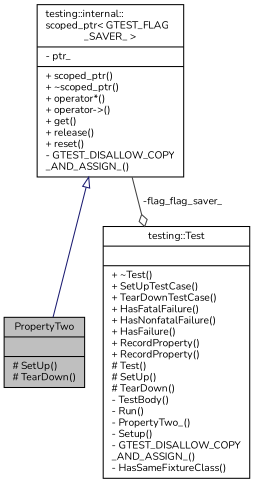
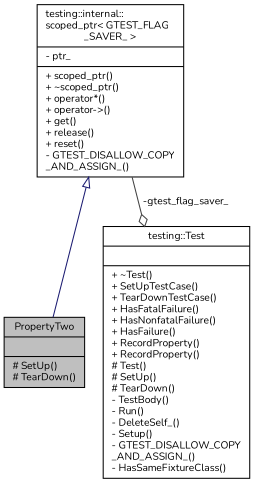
  digraph {
    fontname=Nunito
    node [color=black fillcolor=white fontname=Nunito fontsize=10 shape=record style=filled]
    edge [fontname=Nunito fontsize=10 labelfontname=Helvetica labelfontsize=10 style=solid]
    n1 [fillcolor=grey75 fontcolor=black height=0.2 label="{PropertyTwo\n||# SetUp()\l# TearDown()\l}" width=0.4]
-   n2 [height=0.2 label="{testing::Test\n||+ ~Test()\l+ SetUpTestCase()\l+ TearDownTestCase()\l+ HasFatalFailure()\l+ HasNonfatalFailure()\l+ HasFailure()\l+ RecordProperty()\l+ RecordProperty()\l# Test()\l# SetUp()\l# TearDown()\l- TestBody()\l- Run()\l- PropertyTwo_()\l- Setup()\l- GTEST_DISALLOW_COPY\l_AND_ASSIGN_()\l- HasSameFixtureClass()\l}" width=0.4]
+   n2 [height=0.2 label="{testing::Test\n||+ ~Test()\l+ SetUpTestCase()\l+ TearDownTestCase()\l+ HasFatalFailure()\l+ HasNonfatalFailure()\l+ HasFailure()\l+ RecordProperty()\l+ RecordProperty()\l# Test()\l# SetUp()\l# TearDown()\l- TestBody()\l- Run()\l- DeleteSelf_()\l- Setup()\l- GTEST_DISALLOW_COPY\l_AND_ASSIGN_()\l- HasSameFixtureClass()\l}" width=0.4]
    n3 [height=0.2 label="{testing::internal::\lscoped_ptr\< GTEST_FLAG\l_SAVER_ \>\n|- ptr_\l|+ scoped_ptr()\l+ ~scoped_ptr()\l+ operator*()\l+ operator-\>()\l+ get()\l+ release()\l+ reset()\l- GTEST_DISALLOW_COPY\l_AND_ASSIGN_()\l}" width=0.4]
    n3 -> n1 [arrowtail=onormal color=midnightblue dir=back]
-   n3 -> n2 [arrowhead=odiamond color=grey25 label=" -flag_flag_saver_"]
+   n3 -> n2 [arrowhead=odiamond color=grey25 label=" -gtest_flag_saver_"]
  }
